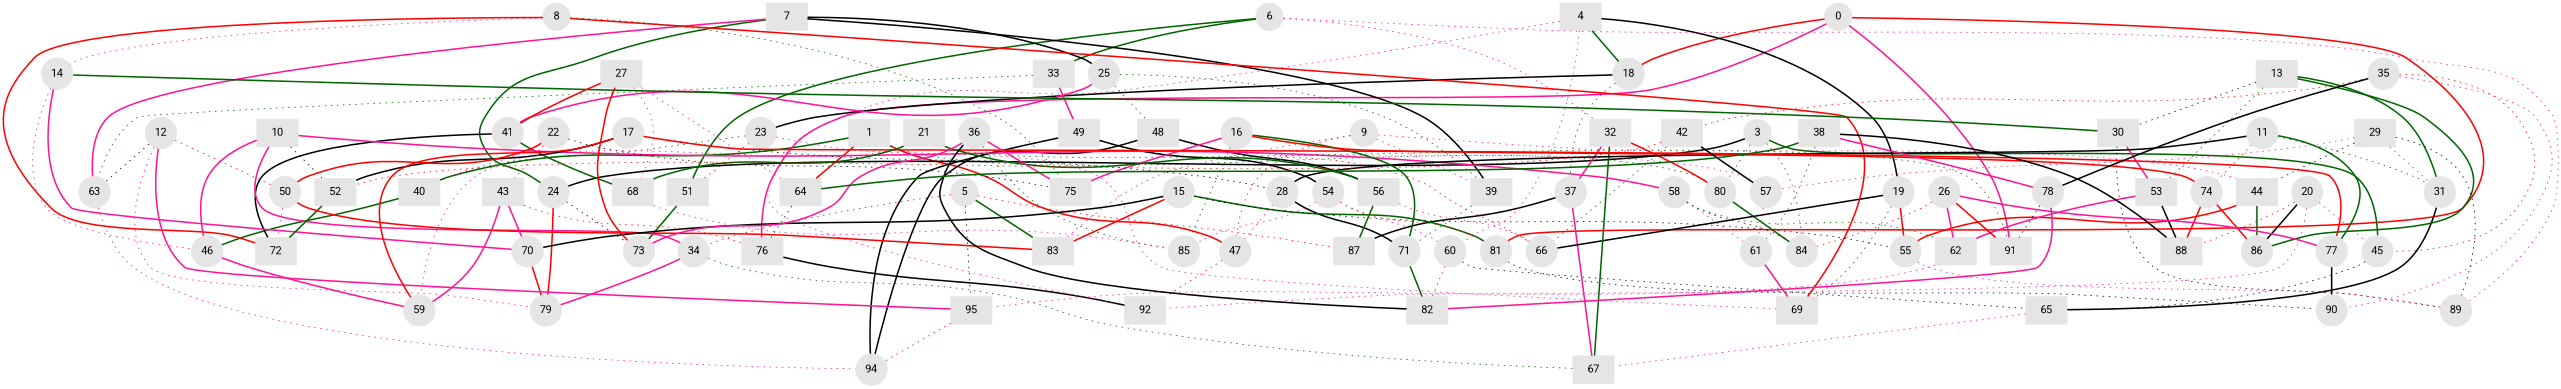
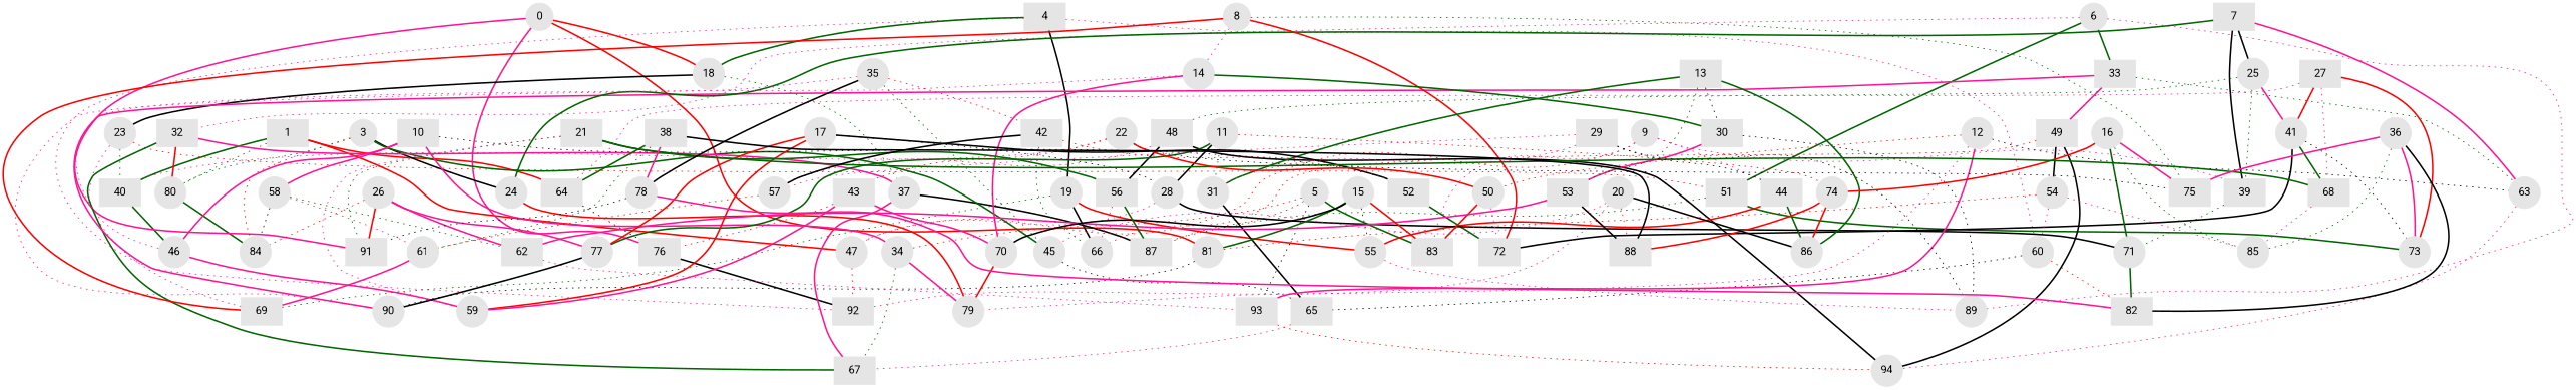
  graph {
    fontname=Roboto
    node [color=gray90 fontname=Roboto shape=circle style=filled]
    edge [color=deeppink fontname=Roboto style=bold]
    1 [shape=box]
    40 [shape=box]
    47
    64 [shape=box]
    80
    46
    92 [shape=box]
    76 [shape=box]
    84
    n10 [label=0]
    18
    81
    91 [shape=box]
    23
    37
    90
    3
    24
    45
    79
    73
    65 [shape=box]
    4 [shape=box]
    19
    60
    69 [shape=box]
    55
    66
    82 [shape=box]
    5
    34
    83 [shape=box]
    87 [shape=box]
-   93 [shape=box label=95]
+   93 [shape=box]
    67 [shape=box]
    94
    32 [shape=box]
    6
    33 [shape=box]
    51 [shape=box]
    89
    63
    49 [shape=box]
    7 [shape=box]
    25
    39 [shape=box]
    41
    48 [shape=box]
    71
    8
    14
    72 [shape=box]
    75 [shape=box]
    30 [shape=box]
    70
    9
    44 [shape=box]
    86
    10 [shape=box]
    52 [shape=box]
    58
    59
    62 [shape=box]
    61
    11
    28
    31
    74
    77
    88 [shape=box]
    12
    50
    13 [shape=box]
    53 [shape=box]
    15
    16
    85
    17
    20
    21 [shape=box]
    56 [shape=box]
    68 [shape=box]
    22
    43 [shape=box]
    57
    26
    27 [shape=box]
    29 [shape=box]
    54
    35
    42 [shape=box]
    78
    36
    38 [shape=box]
    1 -- 40 [color=darkgreen]
    1 -- 47 [color=red]
    1 -- 64 [color=red]
    1 -- 80 [color=darkgreen style=dotted]
    40 -- 46 [color=darkgreen]
    47 -- 92 [color=red style=dotted]
    64 -- 76 [color=black style=dotted]
    80 -- 84 [color=darkgreen]
    46 -- 59
    76 -- 92 [color=black]
    n10 -- 76
    n10 -- 18 [color=red]
    n10 -- 81 [color=red]
    n10 -- 91
    18 -- 23 [color=black]
    18 -- 37 [color=darkgreen style=dotted]
    81 -- 90 [color=black style=dotted]
    23 -- 40 [color=darkgreen style=dotted]
    23 -- 69 [style=dotted]
    23 -- 51 [color=red style=dotted]
    37 -- 87 [color=black]
    37 -- 67
    3 -- 80 [color=darkgreen style=dotted]
    3 -- 84 [color=red style=dotted]
    3 -- 24 [color=black]
    3 -- 45 [color=darkgreen]
    24 -- 79 [color=red]
-   24 -- 73 [color=black style=dotted]
+   41 -- 73 [color=black style=dotted]
    45 -- 65 [color=black style=dotted]
    65 -- 67 [style=dotted]
    4 -- 92 [style=dotted]
    4 -- 18 [color=darkgreen]
    4 -- 19 [color=black]
    4 -- 60 [style=dotted]
    19 -- 69 [color=darkgreen style=dotted]
    19 -- 55 [color=red]
    19 -- 66 [color=black]
    60 -- 65 [color=black style=dotted]
    60 -- 82 [color=red style=dotted]
    55 -- 89 [style=dotted]
    5 -- 34 [color=red style=dotted]
    5 -- 83 [color=darkgreen]
    5 -- 87 [color=red style=dotted]
    5 -- 93 [color=black style=dotted]
    34 -- 79
    34 -- 67 [color=darkgreen style=dotted]
    93 -- 94 [color=red style=dotted]
    32 -- 80 [color=red]
    32 -- 37
    32 -- 67 [color=darkgreen]
    6 -- 32 [style=dotted]
    6 -- 33 [color=darkgreen]
    6 -- 51 [color=darkgreen]
    6 -- 89 [style=dotted]
+   33 -- 90
    33 -- 63 [color=darkgreen style=dotted]
    33 -- 49
    51 -- 73 [color=darkgreen]
+   51 -- 87 [color=darkgreen style=dotted]
    63 -- 94 [style=dotted]
    49 -- 66 [color=red style=dotted]
    49 -- 94 [color=black]
    49 -- 54 [color=black]
    7 -- 24 [color=darkgreen]
    7 -- 63
    7 -- 25 [color=black]
    7 -- 39 [color=black]
    25 -- 39 [color=darkgreen style=dotted]
    25 -- 41
    25 -- 48 [color=darkgreen style=dotted]
    39 -- 71 [color=darkgreen style=dotted]
    41 -- 72 [color=black]
    41 -- 68 [color=darkgreen]
    48 -- 94 [color=black]
    48 -- 56 [color=black]
    48 -- 57 [style=dotted]
    71 -- 82 [color=darkgreen]
    8 -- 69 [color=red]
    8 -- 14 [style=dotted]
    8 -- 72 [color=red]
    8 -- 75 [color=darkgreen style=dotted]
    14 -- 46 [style=dotted]
    14 -- 30 [color=darkgreen]
    14 -- 70
    30 -- 89 [color=black style=dotted]
    30 -- 53
    70 -- 79 [color=red]
    9 -- 47 [color=red style=dotted]
    9 -- 83 [style=dotted]
    9 -- 39 [style=dotted]
    9 -- 44 [style=dotted]
    44 -- 55 [color=red]
    44 -- 86 [color=darkgreen]
    10 -- 46
    10 -- 34
    10 -- 52 [color=black style=dotted]
    10 -- 58
    52 -- 72 [color=darkgreen]
    58 -- 84 [color=black style=dotted]
    58 -- 62 [color=darkgreen style=dotted]
    58 -- 61 [style=dotted]
    62 -- 93 [style=dotted]
    61 -- 69
    11 -- 28 [color=black]
    11 -- 31 [color=darkgreen style=dotted]
    11 -- 74 [color=red style=dotted]
    11 -- 77 [color=darkgreen]
    28 -- 47 [style=dotted]
    28 -- 71 [color=black]
    31 -- 65 [color=black]
    74 -- 86 [color=red]
    74 -- 88 [color=red]
    77 -- 90 [color=black]
    12 -- 79 [style=dotted]
    12 -- 93
    12 -- 63 [color=black style=dotted]
    12 -- 50 [color=red style=dotted]
    50 -- 83 [color=red]
    50 -- 72 [style=dotted]
    13 -- 30 [color=black style=dotted]
    13 -- 86 [color=darkgreen]
    13 -- 31 [color=darkgreen]
    13 -- 53 [color=darkgreen style=dotted]
    53 -- 62
    53 -- 88 [color=black]
    15 -- 81 [color=darkgreen]
    15 -- 55 [color=black style=dotted]
    15 -- 83 [color=red]
    15 -- 70 [color=black]
    16 -- 71 [color=darkgreen]
    16 -- 75
    16 -- 74 [color=red]
    16 -- 85 [color=darkgreen style=dotted]
    17 -- 52 [color=black]
    17 -- 59 [color=red]
    17 -- 28 [color=black style=dotted]
    17 -- 77 [color=red]
    20 -- 92 [style=dotted]
    20 -- 45 [style=dotted]
    20 -- 86 [color=black]
    20 -- 88 [color=red style=dotted]
    21 -- 91 [color=darkgreen style=dotted]
    21 -- 59 [style=dotted]
    21 -- 56 [color=darkgreen]
    21 -- 68 [color=darkgreen]
    56 -- 66 [style=dotted]
    56 -- 87 [color=darkgreen]
    68 -- 85 [style=dotted]
    22 -- 40 [style=dotted]
    22 -- 75 [color=black style=dotted]
    22 -- 50 [color=red]
    22 -- 43 [color=red style=dotted]
    43 -- 76 [color=red style=dotted]
    43 -- 70
    43 -- 59
    57 -- 61 [color=red style=dotted]
    26 -- 84 [color=red style=dotted]
    26 -- 91 [color=red]
    26 -- 62
    26 -- 77
    27 -- 64 [style=dotted]
    27 -- 73 [color=red]
    27 -- 41 [color=red]
    27 -- 68 [style=dotted]
    29 -- 89 [color=black style=dotted]
    29 -- 44 [color=black style=dotted]
    29 -- 31 [style=dotted]
    29 -- 57 [style=dotted]
    54 -- 81 [color=red style=dotted]
    54 -- 60 [style=dotted]
    54 -- 85 [style=dotted]
    35 -- 90 [style=dotted]
-   35 -- 45 [color=red style=dotted]
+   35 -- 45 [color=darkgreen style=dotted]
    35 -- 42 [color=red style=dotted]
    35 -- 78 [color=black]
    42 -- 66 [color=darkgreen style=dotted]
    42 -- 52 [color=red style=dotted]
    42 -- 57 [color=black]
    78 -- 91 [color=black style=dotted]
    78 -- 82
    36 -- 73
    36 -- 82 [color=black]
    36 -- 75
    36 -- 85 [color=darkgreen style=dotted]
    38 -- 64 [color=darkgreen]
    38 -- 61 [color=darkgreen style=dotted]
    38 -- 88 [color=black]
    38 -- 78
  }
